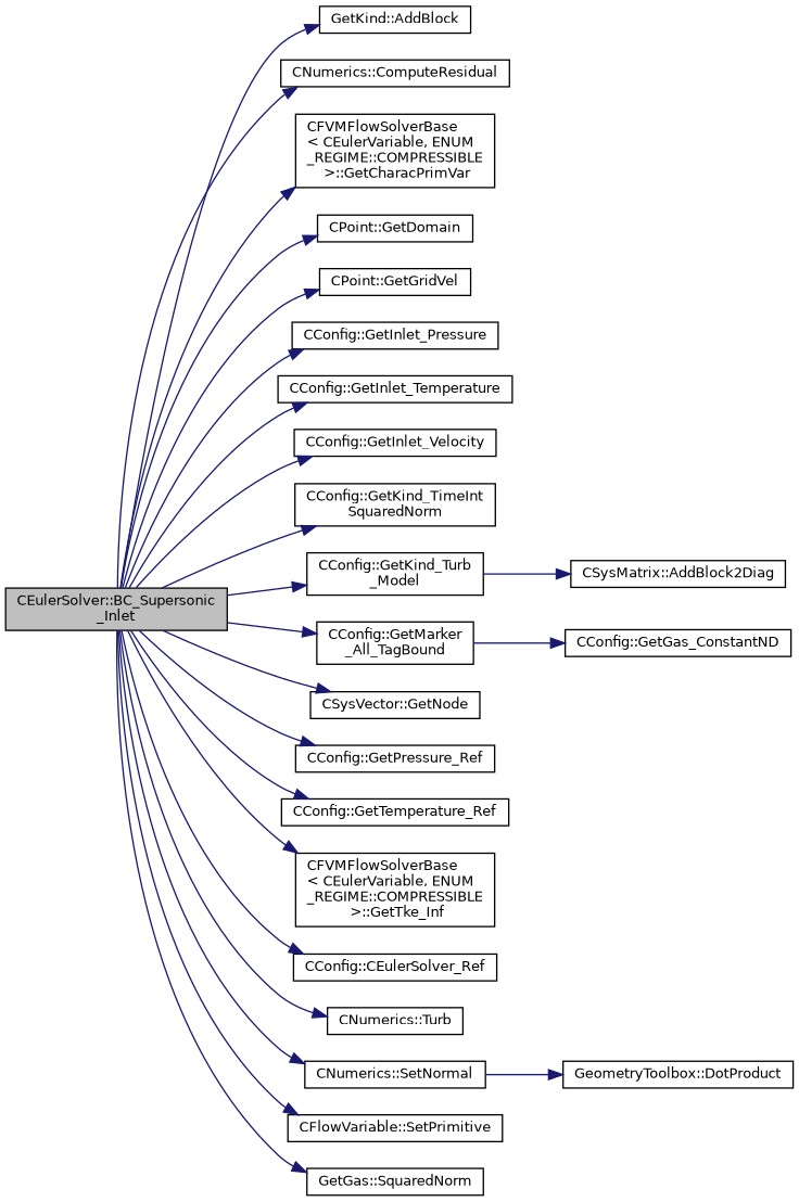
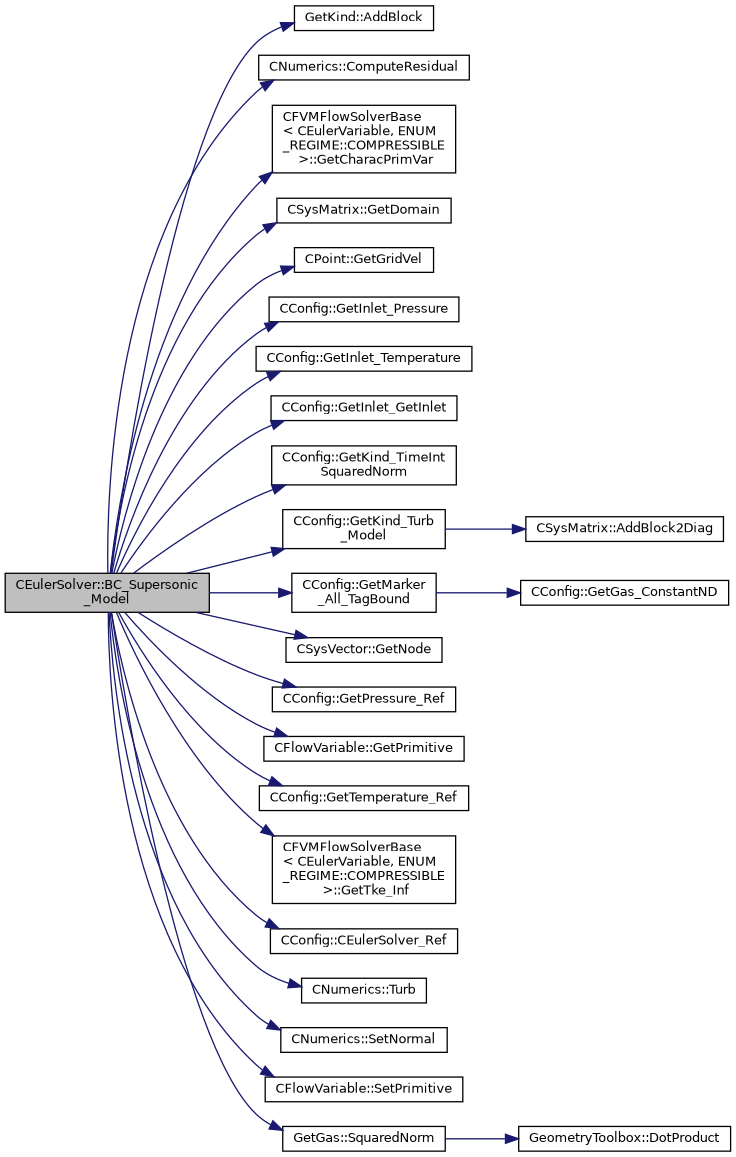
  digraph {
    rankdir=LR
    node [color=black fillcolor=white fontname=Helvetica fontsize=10 shape=record style=filled]
    edge [color=midnightblue fontname=Helvetica fontsize=10 labelfontname=Helvetica labelfontsize=10 style=solid]
-   n1 [fillcolor=grey75 fontcolor=black height=0.2 label="CEulerSolver::BC_Supersonic\l_Inlet" width=0.4]
+   n1 [fillcolor=grey75 fontcolor=black height=0.2 label="CEulerSolver::BC_Supersonic\l_Model" width=0.4]
    n2 [height=0.2 label="GetKind::AddBlock" width=0.4]
    n3 [height=0.2 label="CNumerics::ComputeResidual" width=0.4]
    n4 [height=0.2 label="CFVMFlowSolverBase\l\< CEulerVariable, ENUM\l_REGIME::COMPRESSIBLE\l \>::GetCharacPrimVar" width=0.4]
-   n5 [height=0.2 label="CPoint::GetDomain" width=0.4]
+   n5 [height=0.2 label="CSysMatrix::GetDomain" width=0.4]
    n6 [height=0.2 label="CPoint::GetGridVel" width=0.4]
    n7 [height=0.2 label="CConfig::GetInlet_Pressure" width=0.4]
    n8 [height=0.2 label="CConfig::GetInlet_Temperature" width=0.4]
-   n9 [height=0.2 label="CConfig::GetInlet_Velocity" width=0.4]
+   n9 [height=0.2 label="CConfig::GetInlet_GetInlet" width=0.4]
    n10 [height=0.2 label="CConfig::GetKind_TimeInt\lSquaredNorm" width=0.4]
    n11 [height=0.2 label="CConfig::GetKind_Turb\l_Model" width=0.4]
    n12 [height=0.2 label="CConfig::GetMarker\l_All_TagBound" width=0.4]
    n13 [height=0.2 label="CSysVector::GetNode" width=0.4]
    n14 [height=0.2 label="CConfig::GetPressure_Ref" width=0.4]
+   n15 [height=0.2 label="CFlowVariable::GetPrimitive" width=0.4]
    n16 [height=0.2 label="CConfig::GetTemperature_Ref" width=0.4]
    n17 [height=0.2 label="CFVMFlowSolverBase\l\< CEulerVariable, ENUM\l_REGIME::COMPRESSIBLE\l \>::GetTke_Inf" width=0.4]
    n18 [height=0.2 label="CConfig::CEulerSolver_Ref" width=0.4]
    n19 [height=0.2 label="CNumerics::Turb" width=0.4]
    n20 [height=0.2 label="CNumerics::SetNormal" width=0.4]
    n21 [height=0.2 label="CFlowVariable::SetPrimitive" width=0.4]
    n22 [height=0.2 label="GetGas::SquaredNorm" width=0.4]
    n23 [height=0.2 label="CSysMatrix::AddBlock2Diag" width=0.4]
    n24 [height=0.2 label="CConfig::GetGas_ConstantND" width=0.4]
    n25 [height=0.2 label="GeometryToolbox::DotProduct" width=0.4]
    n1 -> n2
    n1 -> n3
    n1 -> n4
    n1 -> n5
    n1 -> n6
    n1 -> n7
    n1 -> n8
    n1 -> n9
    n1 -> n10
    n1 -> n11
    n1 -> n12
    n1 -> n13
    n1 -> n14
+   n1 -> n15
    n1 -> n16
    n1 -> n17
    n1 -> n18
    n1 -> n19
    n1 -> n20
    n1 -> n21
    n1 -> n22
    n11 -> n23
    n12 -> n24
-   n20 -> n25
+   n22 -> n25
  }
